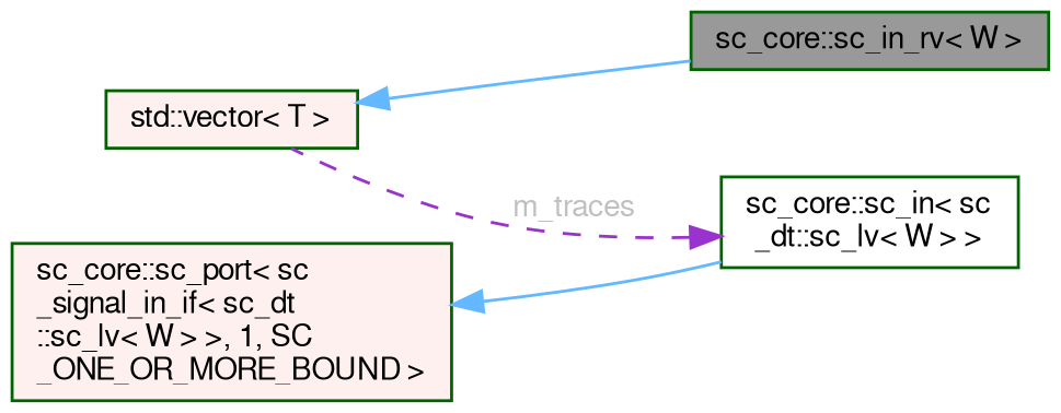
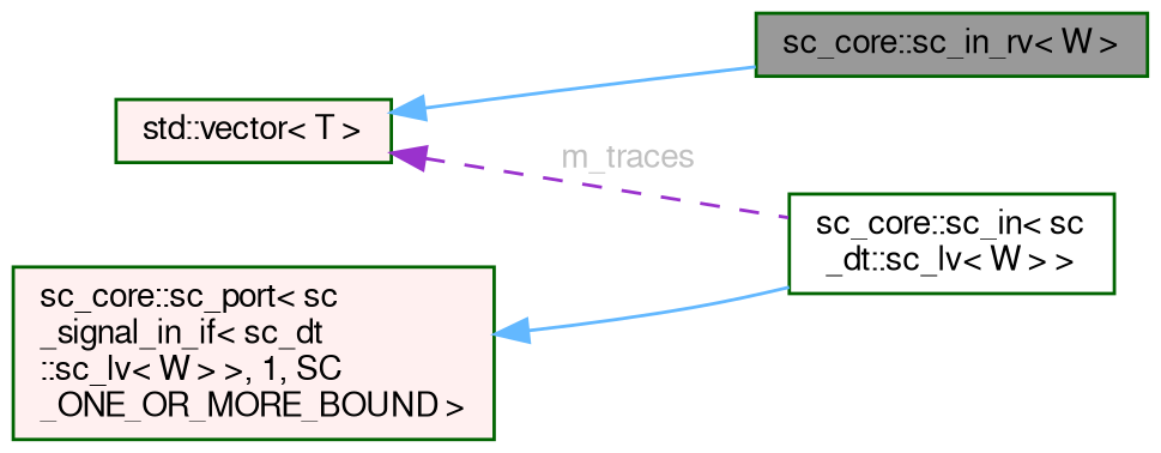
  digraph {
    rankdir=LR
    node [color=darkgreen fillcolor="#FFF0F0" fontname=FreeSans fontsize=10 shape=box style=filled]
    edge [color=steelblue1 dir=back fontname=FreeSans fontsize=10 labelfontname=FreeSans labelfontsize=10 style=solid]
    n1 [fillcolor=grey60 fontcolor=black height=0.2 label="sc_core::sc_in_rv\< W \>" width=0.4]
    n2 [fillcolor=white height=0.2 label="sc_core::sc_in\< sc\l_dt::sc_lv\< W \> \>" width=0.4]
    n3 [height=0.2 label="sc_core::sc_port\< sc\l_signal_in_if\< sc_dt\l::sc_lv\< W \> \>, 1, SC\l_ONE_OR_MORE_BOUND \>" width=0.4]
    n4 [height=0.2 label="std::vector\< T \>" width=0.4]
    n3 -> n2
    n4 -> n1
-   n2 -> n4 [color=darkorchid3 fontcolor=grey label=" m_traces" style=dashed]
+   n4 -> n2 [color=darkorchid3 fontcolor=grey label=" m_traces" style=dashed]
  }
